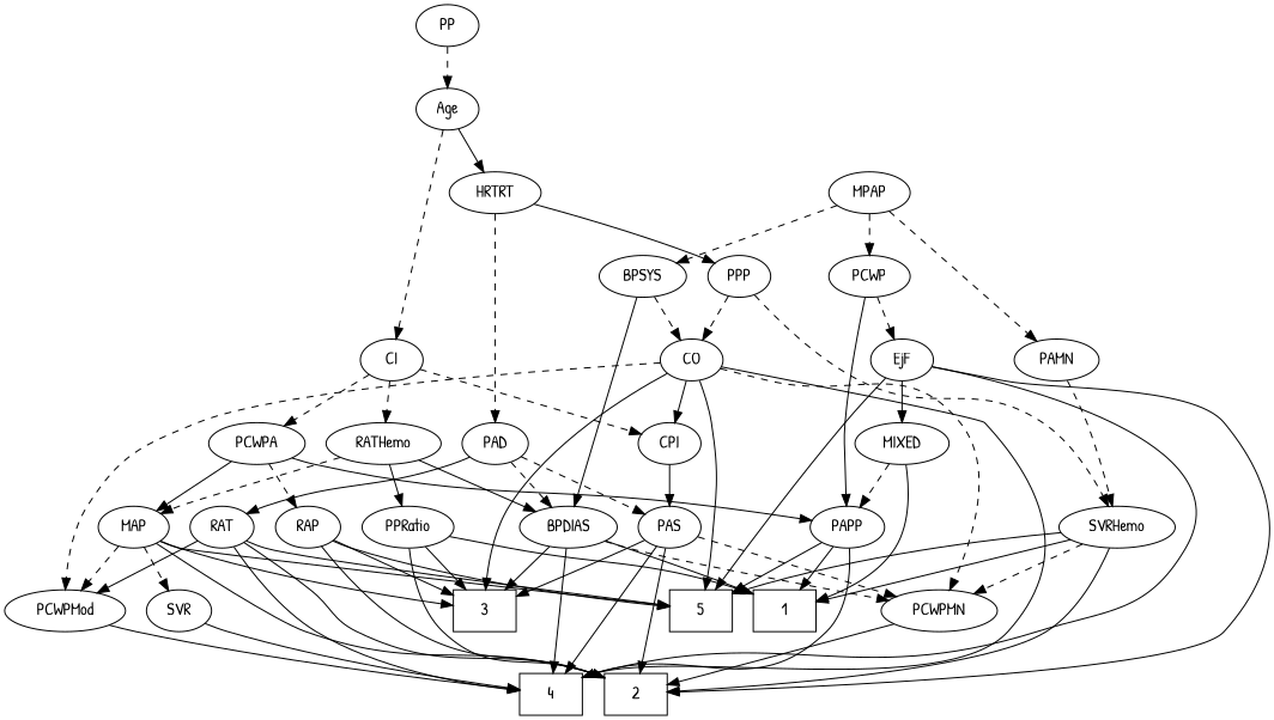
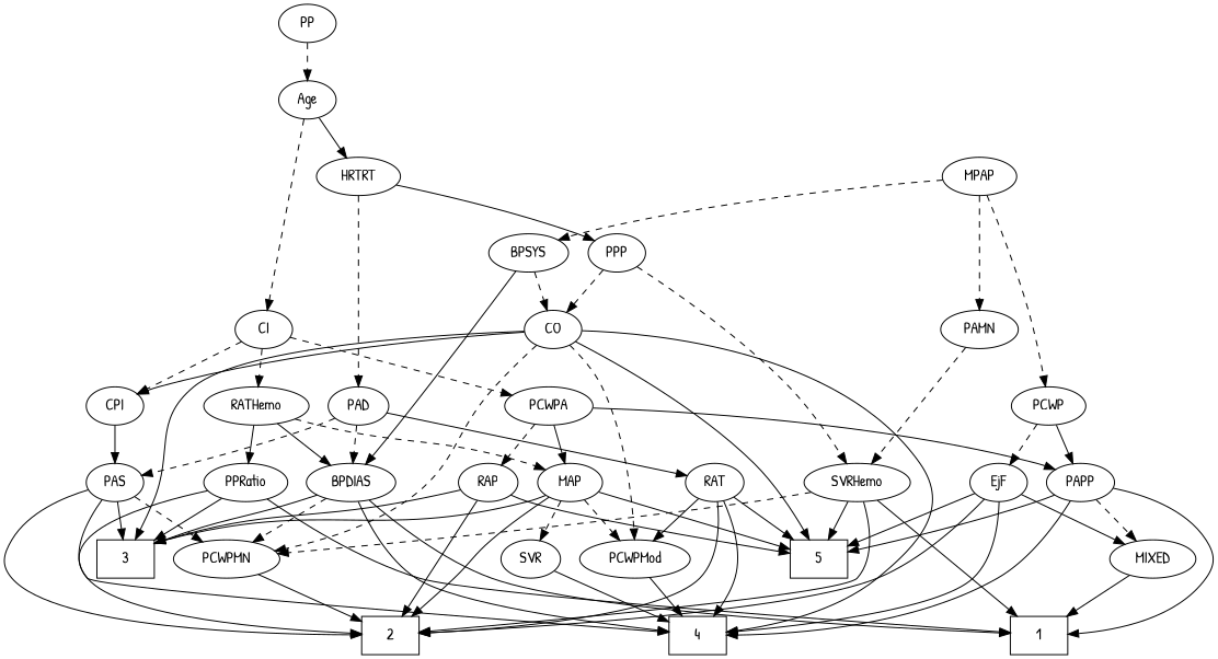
  strict digraph {
    fontname="Patrick Hand"
    node [fontname="Patrick Hand"]
    edge [fontname="Patrick Hand" style=solid]
    1 [height=0.5 shape=box width=0.75]
    2 [height=0.5 shape=box width=0.75]
    3 [height=0.5 shape=box width=0.75]
    4 [height=0.5 shape=box width=0.75]
    5 [height=0.5 shape=box width=0.75]
    Age [height=0.5 width=0.75]
    CI [height=0.5 width=0.75]
    HRTRT [height=0.5 width=1.1013]
    MPAP [height=0.5 width=0.97491]
    BPSYS [height=0.5 width=1.0471]
    PAMN [height=0.5 width=1.011]
    PCWP [height=0.5 width=0.97491]
    RATHemo [height=0.5 width=1.3721]
    CPI [height=0.5 width=0.75]
    PCWPA [height=0.5 width=1.1555]
    PAD [height=0.5 width=0.79437]
    PPP [height=0.5 width=0.75]
    CO [height=0.5 width=0.75]
    BPDIAS [height=0.5 width=1.1735]
    SVRHemo [height=0.5 width=1.3902]
    EjF [height=0.5 width=0.75]
    PAPP [height=0.5 width=0.88464]
    MAP [height=0.5 width=0.84854]
    PPRatio [height=0.5 width=1.1013]
    PAS [height=0.5 width=0.75]
    RAP [height=0.5 width=0.77632]
    RAT [height=0.5 width=0.75827]
    MIXED [height=0.5 width=1.1193]
    PCWPMod [height=0.5 width=1.4443]
    PCWPMN [height=0.5 width=1.3902]
    SVR [height=0.5 width=0.77632]
    PP [height=0.5 width=0.75]
    Age -> CI [style=dashed]
    Age -> HRTRT
    CI -> RATHemo [style=dashed]
    CI -> CPI [style=dashed]
    CI -> PCWPA [style=dashed]
    HRTRT -> PAD [style=dashed]
    HRTRT -> PPP
    MPAP -> BPSYS [style=dashed]
    MPAP -> PAMN [style=dashed]
    MPAP -> PCWP [style=dashed]
    BPSYS -> CO [style=dashed]
    BPSYS -> BPDIAS
    PAMN -> SVRHemo [style=dashed]
    PCWP -> EjF [style=dashed]
    PCWP -> PAPP
    RATHemo -> BPDIAS
    RATHemo -> MAP [style=dashed]
    RATHemo -> PPRatio
    CPI -> PAS
    PCWPA -> PAPP
    PCWPA -> MAP
    PCWPA -> RAP [style=dashed]
    PAD -> BPDIAS [style=dashed]
    PAD -> PAS [style=dashed]
    PAD -> RAT
    PPP -> CO [style=dashed]
    PPP -> SVRHemo [style=dashed]
    CO -> 3
    CO -> 4
    CO -> 5
    CO -> CPI
    CO -> PCWPMod [style=dashed]
    CO -> PCWPMN [style=dashed]
    BPDIAS -> 1
    BPDIAS -> 3
    BPDIAS -> 4
    BPDIAS -> PCWPMN [style=dashed]
    SVRHemo -> 1
    SVRHemo -> 2
    SVRHemo -> 5
    SVRHemo -> PCWPMN [style=dashed]
    EjF -> 2
    EjF -> 4
    EjF -> 5
    EjF -> MIXED
    PAPP -> 1
    PAPP -> 4
    PAPP -> 5
-   MIXED -> PAPP [style=dashed]
+   PAPP -> MIXED [style=dashed]
    MAP -> 2
    MAP -> 3
    MAP -> 5
    MAP -> PCWPMod [style=dashed]
    MAP -> SVR [style=dashed]
    PPRatio -> 1
    PPRatio -> 2
    PPRatio -> 3
    PAS -> 2
    PAS -> 3
    PAS -> 4
    PAS -> PCWPMN [style=dashed]
    RAP -> 2
    RAP -> 3
    RAP -> 5
    RAT -> 2
    RAT -> 4
    RAT -> 5
    RAT -> PCWPMod
    MIXED -> 1
    PCWPMod -> 4
    PCWPMN -> 2
    SVR -> 4
    PP -> Age [style=dashed]
  }
